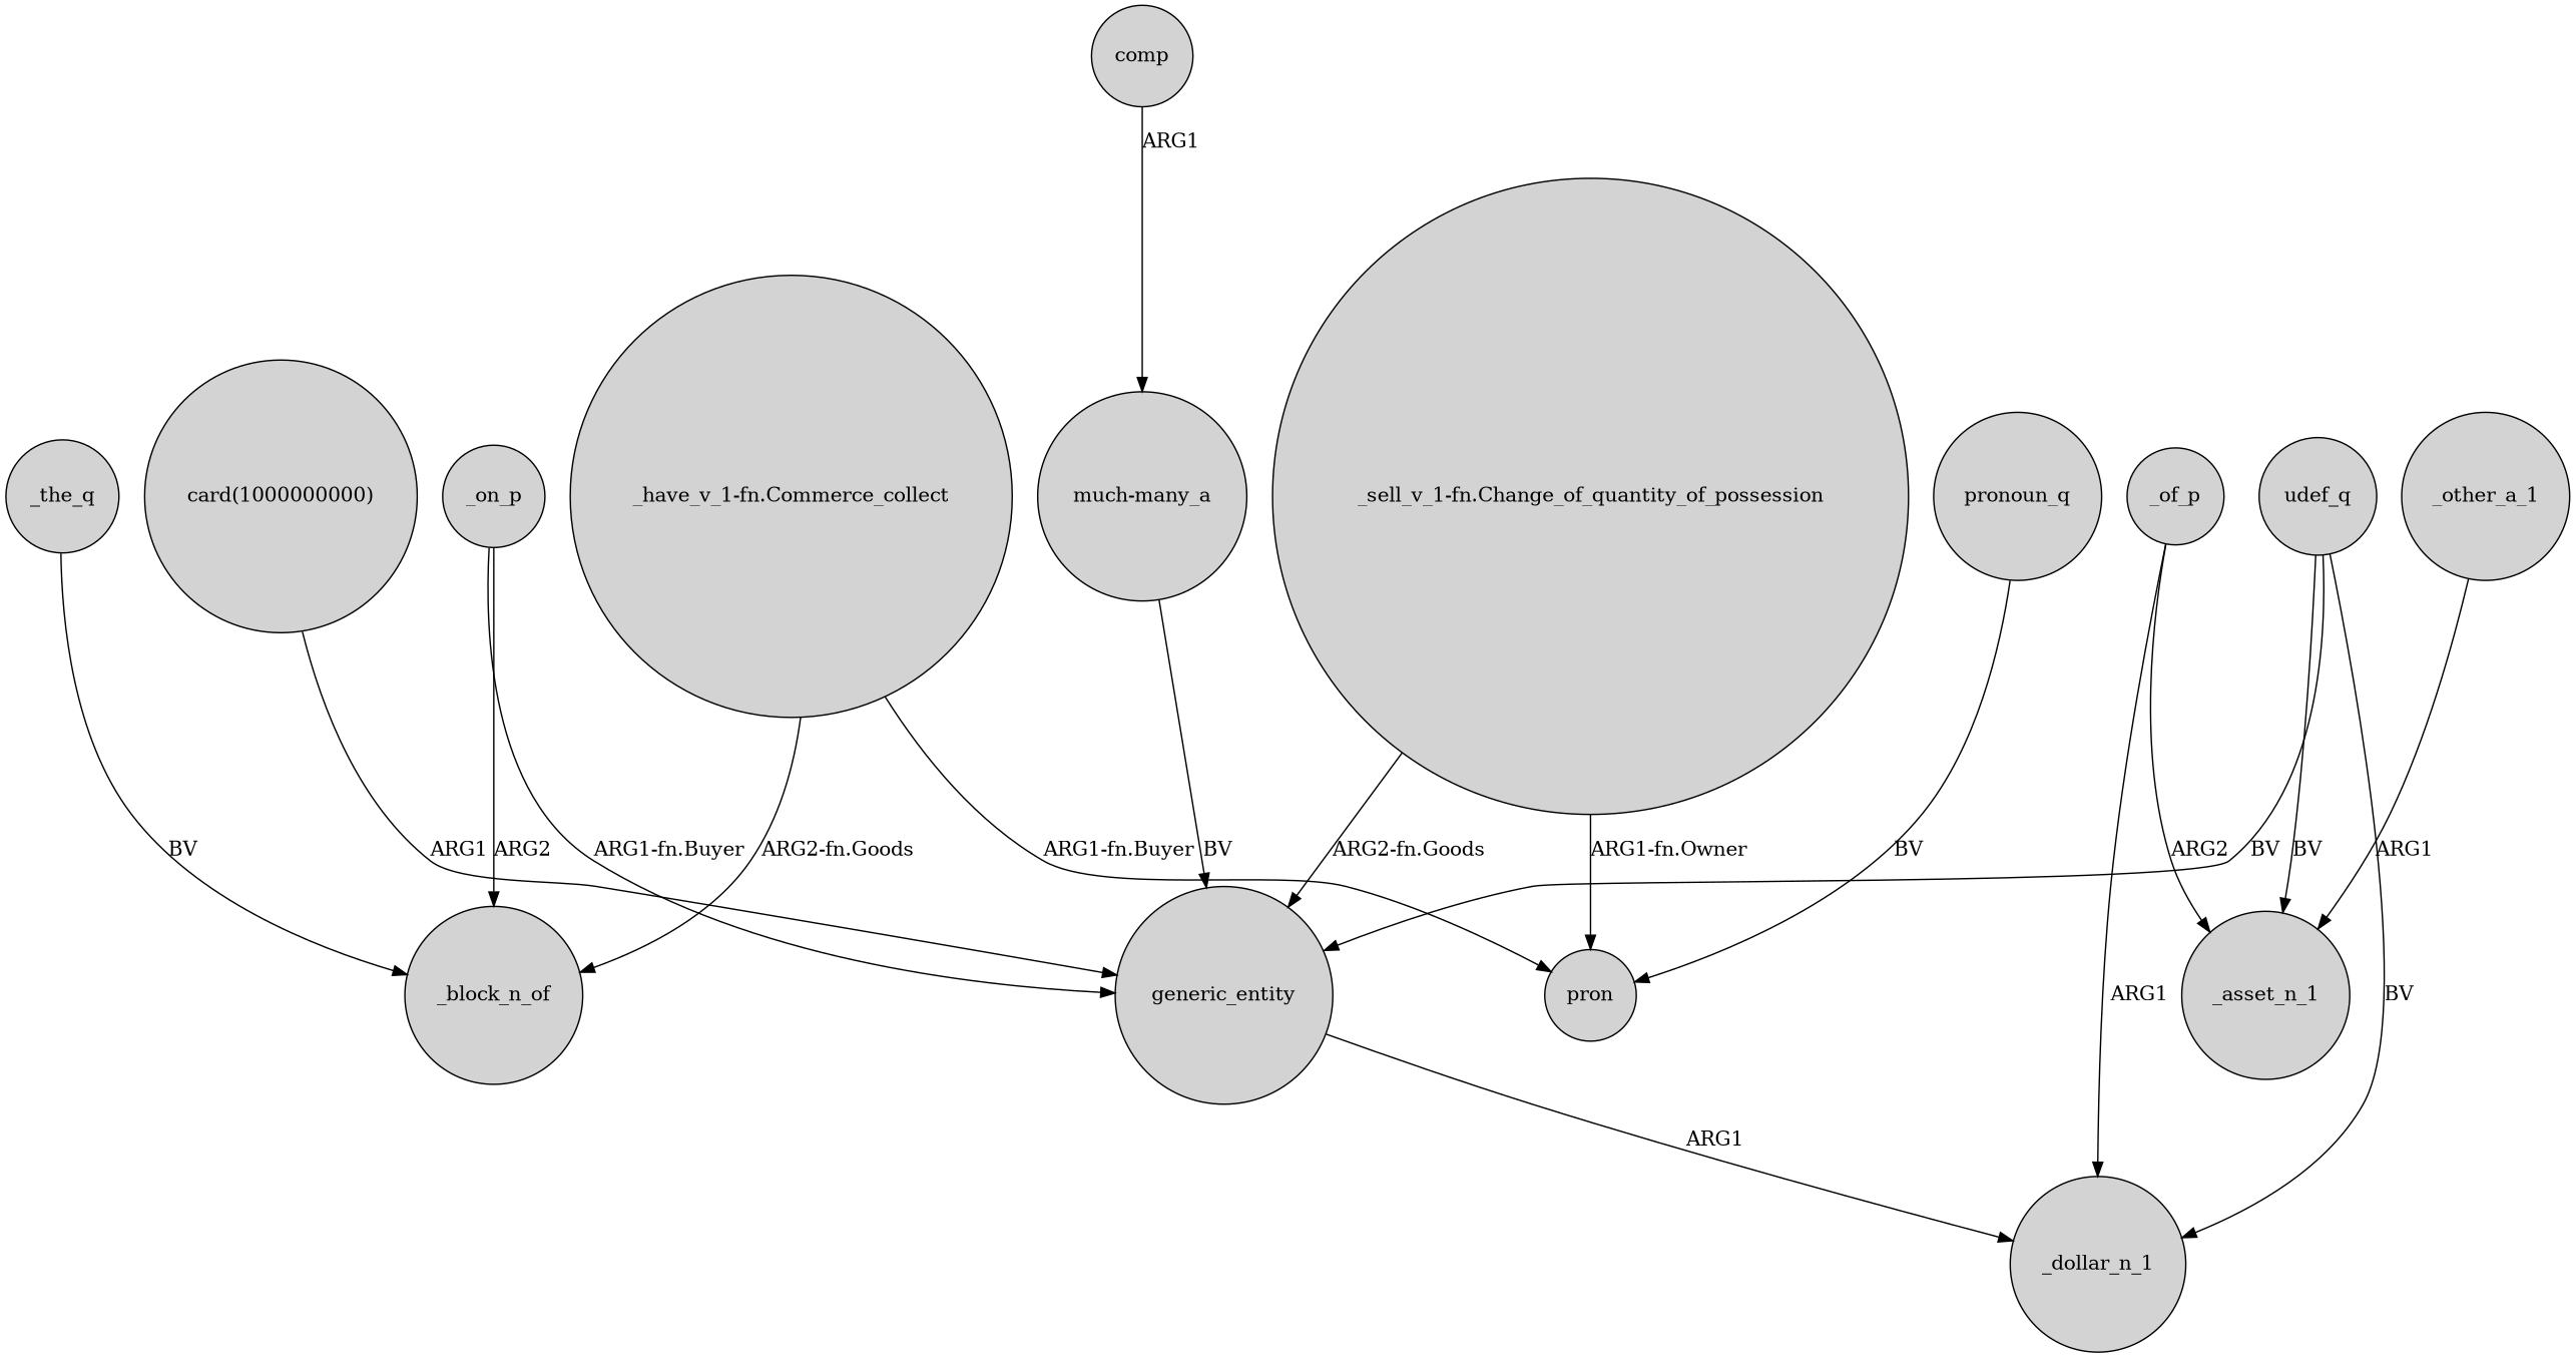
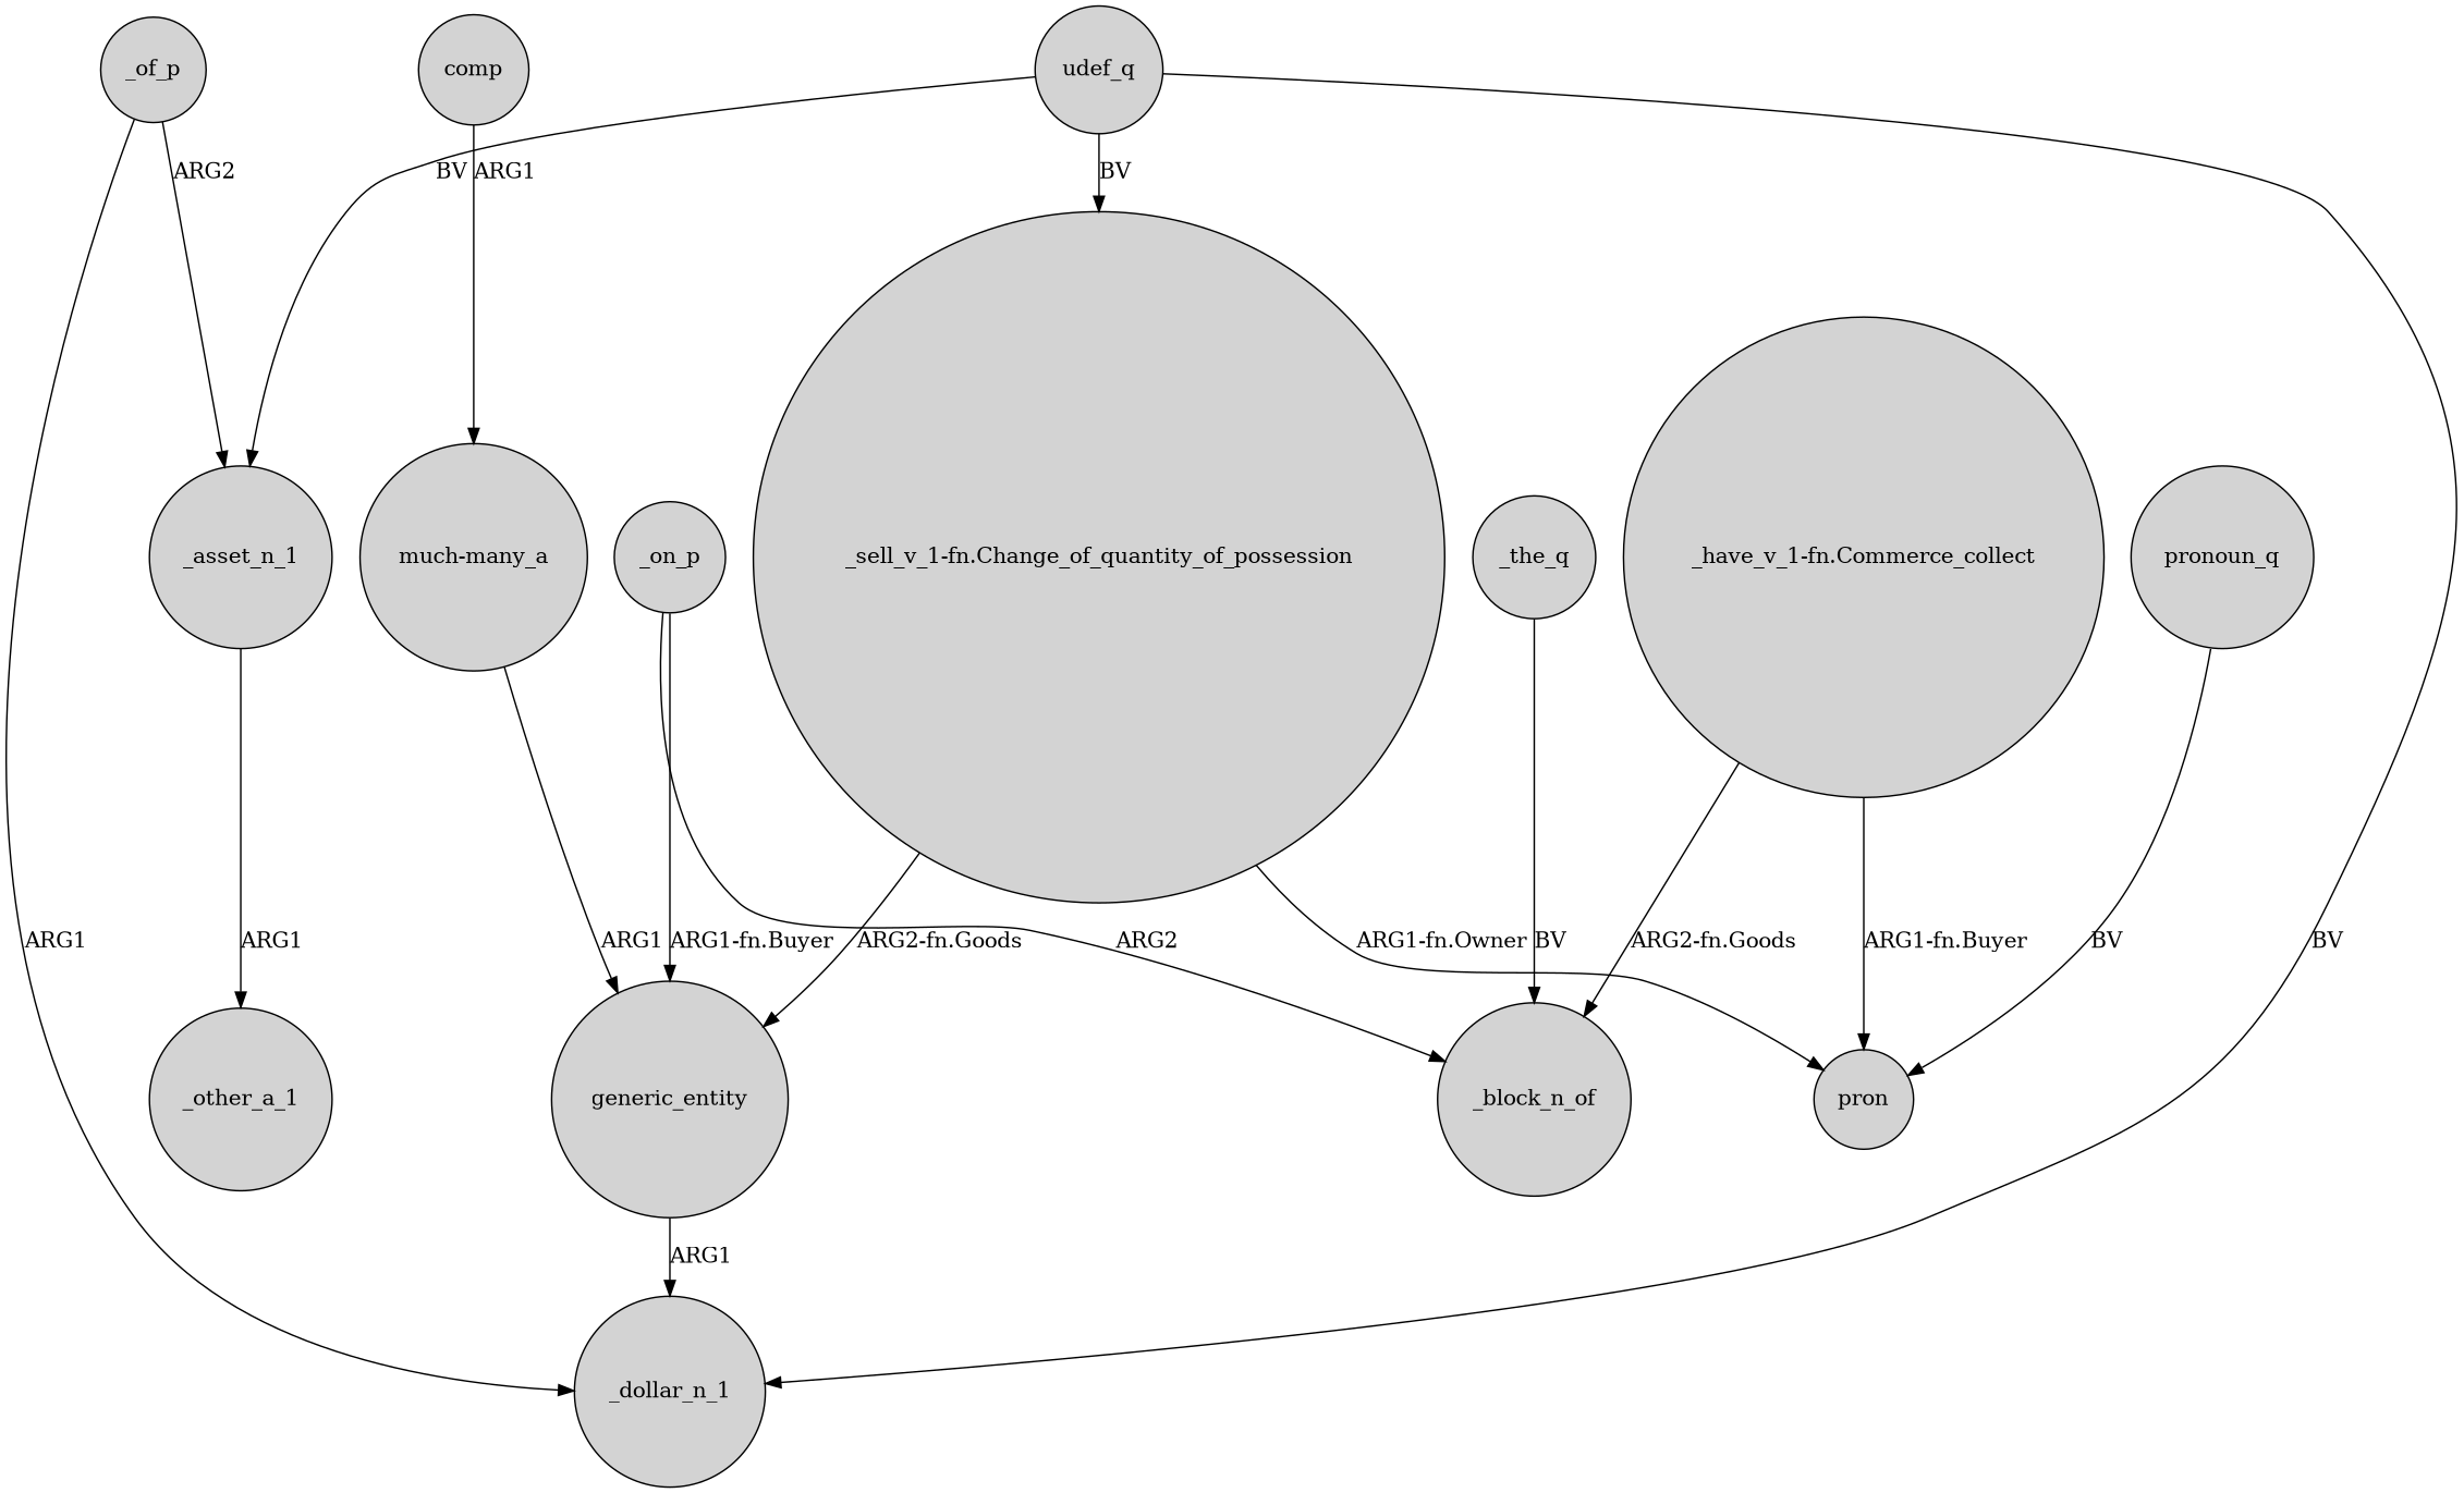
  digraph {
    node [shape=circle style=filled]
    _of_p
    _dollar_n_1
    _asset_n_1
    "much-many_a"
    generic_entity
    "_have_v_1-fn.Commerce_collect"
    pron
    _block_n_of
    _the_q
    _on_p
-   "card(1000000000)"
    udef_q
    "_sell_v_1-fn.Change_of_quantity_of_possession"
    _other_a_1
    pronoun_q
    comp
    _of_p -> _dollar_n_1 [label=ARG1]
    _of_p -> _asset_n_1 [label=ARG2]
-   "much-many_a" -> generic_entity [label=BV]
+   "much-many_a" -> generic_entity [label=ARG1]
    generic_entity -> _dollar_n_1 [label=ARG1]
    "_have_v_1-fn.Commerce_collect" -> pron [label="ARG1-fn.Buyer"]
    "_have_v_1-fn.Commerce_collect" -> _block_n_of [label="ARG2-fn.Goods"]
    _the_q -> _block_n_of [label=BV]
    _on_p -> generic_entity [label="ARG1-fn.Buyer"]
    _on_p -> _block_n_of [label=ARG2]
-   "card(1000000000)" -> generic_entity [label=ARG1]
    udef_q -> _dollar_n_1 [label=BV]
    udef_q -> _asset_n_1 [label=BV]
-   udef_q -> generic_entity [label=BV]
+   udef_q -> "_sell_v_1-fn.Change_of_quantity_of_possession" [label=BV]
    "_sell_v_1-fn.Change_of_quantity_of_possession" -> generic_entity [label="ARG2-fn.Goods"]
    "_sell_v_1-fn.Change_of_quantity_of_possession" -> pron [label="ARG1-fn.Owner"]
-   _other_a_1 -> _asset_n_1 [label=ARG1]
+   _asset_n_1 -> _other_a_1 [label=ARG1]
    pronoun_q -> pron [label=BV]
    comp -> "much-many_a" [label=ARG1]
  }
